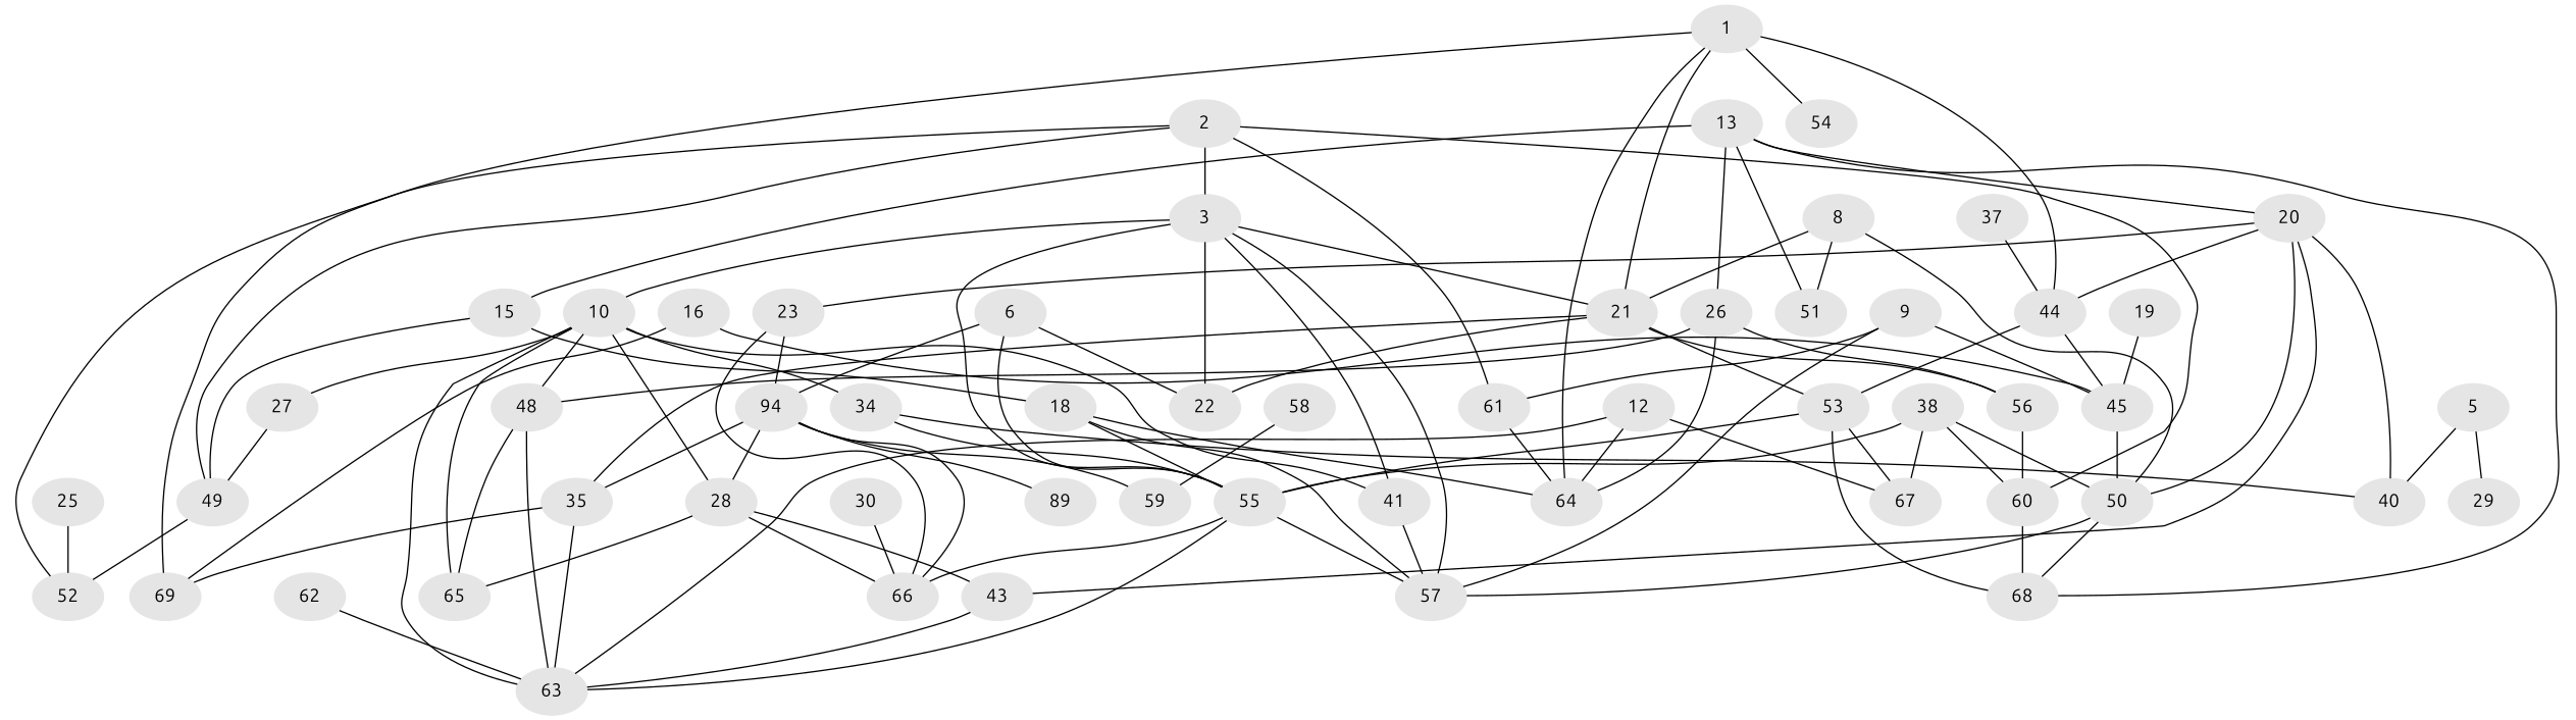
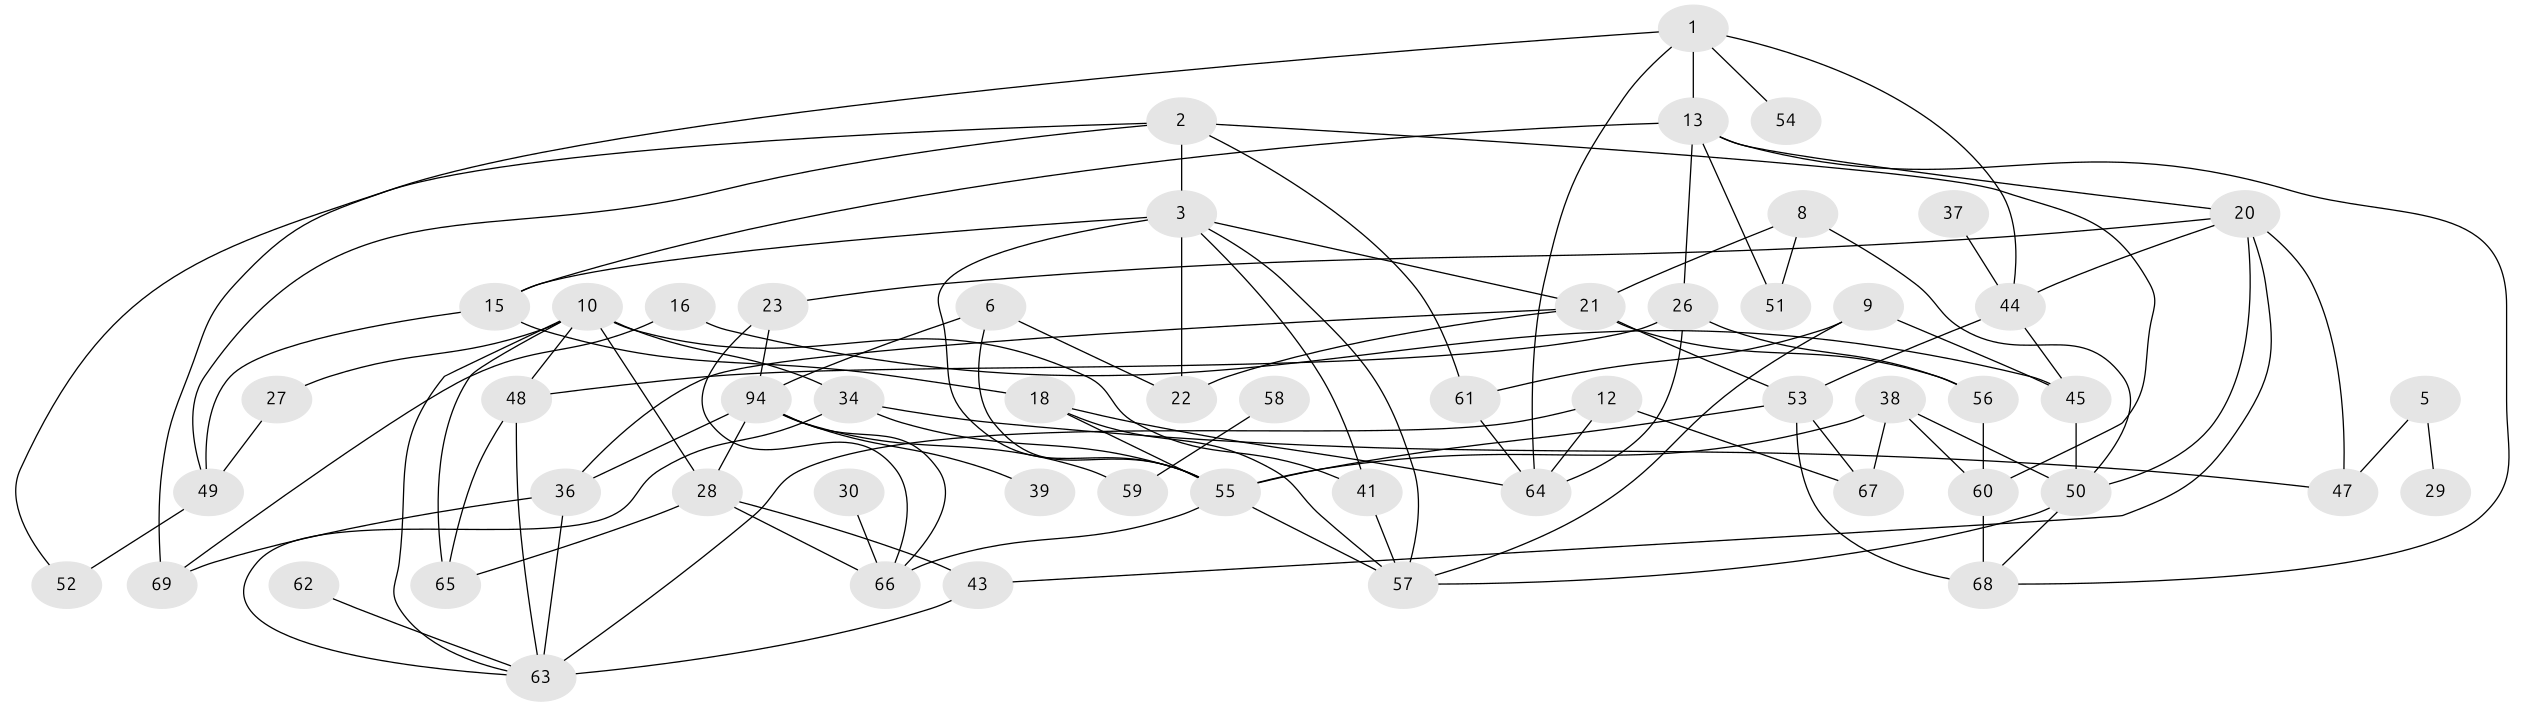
  graph {
    fontname=Ubuntu
    node [color=gray90 fontname=Ubuntu style=filled]
    edge [fontname=Ubuntu weight=1.0]
    1
    13
    54
    64
    69
    44
    15
    51
    20
    26
    68
    n12 [label=3]
    2
    49
    52
    60
    61
    22
    55
    21
    41
    57
    5
    29
-   47 [label=40]
+   47
    6
    n27 [label=94]
    28
-   35
+   35 [label=36]
    66
-   39 [label=89]
+   39
    59
    63
    18
    53
    56
    8
    50
    45
    9
    10
    27
    34
    48
    65
    43
    12
    67
    23
    16
-   19
-   25
    30
    37
    38
    58
    62
-   1 -- 21
+   1 -- 13
    1 -- 54
    1 -- 64
    1 -- 69
    1 -- 44 [weight=2.0]
    13 -- 15
    13 -- 51
    13 -- 20
    13 -- 26
    13 -- 68
    44 -- 53
    44 -- 45
    15 -- 49
    15 -- 18
    20 -- 44
    20 -- 47
    20 -- 50 [weight=2.0]
    20 -- 43
    20 -- 23
    26 -- 64
    26 -- 56
    26 -- 48
-   n12 -- 10
+   n12 -- 15
    n12 -- 22 [weight=2.0]
    n12 -- 55
    n12 -- 21
    n12 -- 41
    n12 -- 57
    2 -- n12
    2 -- 49
    2 -- 52
    2 -- 60
    2 -- 61
    49 -- 52
    60 -- 68 [weight=2.0]
    61 -- 64
    55 -- 57
    55 -- 66
-   55 -- 63
+   34 -- 63
    21 -- 22
    21 -- 35
    21 -- 53
    21 -- 56
    41 -- 57 [weight=2.0]
    5 -- 29
    5 -- 47
    6 -- 22
    6 -- 55
    6 -- n27
    n27 -- 28
    n27 -- 35
    n27 -- 66
    n27 -- 39
    n27 -- 59
    28 -- 66
    28 -- 65
    28 -- 43
    35 -- 69
    35 -- 63
    18 -- 64
    18 -- 55
    18 -- 57
    53 -- 68
    53 -- 55
    53 -- 67
    56 -- 60
    8 -- 51
    8 -- 21
    8 -- 50
    50 -- 68
    50 -- 57 [weight=2.0]
    45 -- 50
    9 -- 61
    9 -- 57
    9 -- 45
    10 -- 41
    10 -- 28
    10 -- 63
    10 -- 27
    10 -- 34
    10 -- 48
    10 -- 65
    27 -- 49
    34 -- 55
    34 -- 47
    48 -- 63
    48 -- 65
    43 -- 63
    12 -- 64
    12 -- 63
    12 -- 67
    23 -- n27
    23 -- 66
    16 -- 69
    16 -- 45
-   19 -- 45
-   25 -- 52
    30 -- 66
    37 -- 44
    38 -- 60
    38 -- 55
    38 -- 50
    38 -- 67
    58 -- 59
    62 -- 63
  }
